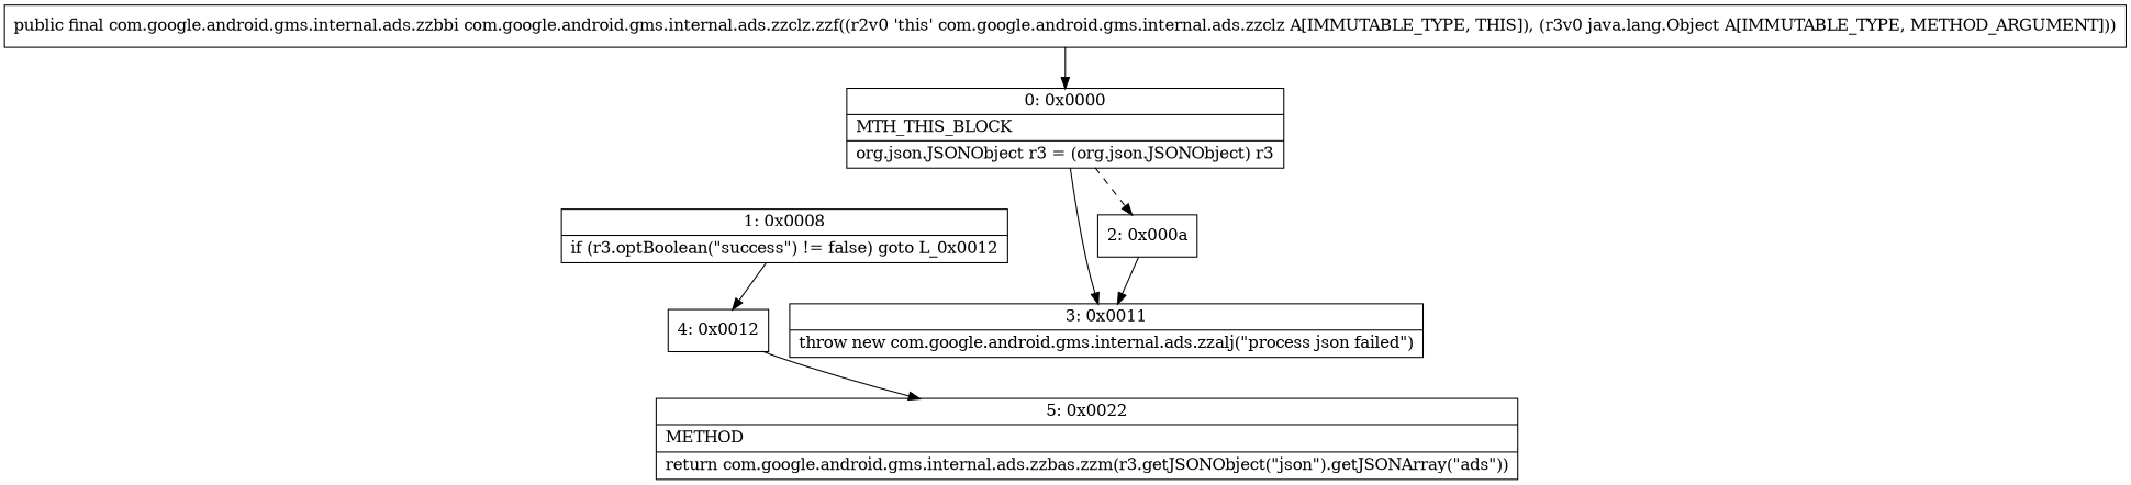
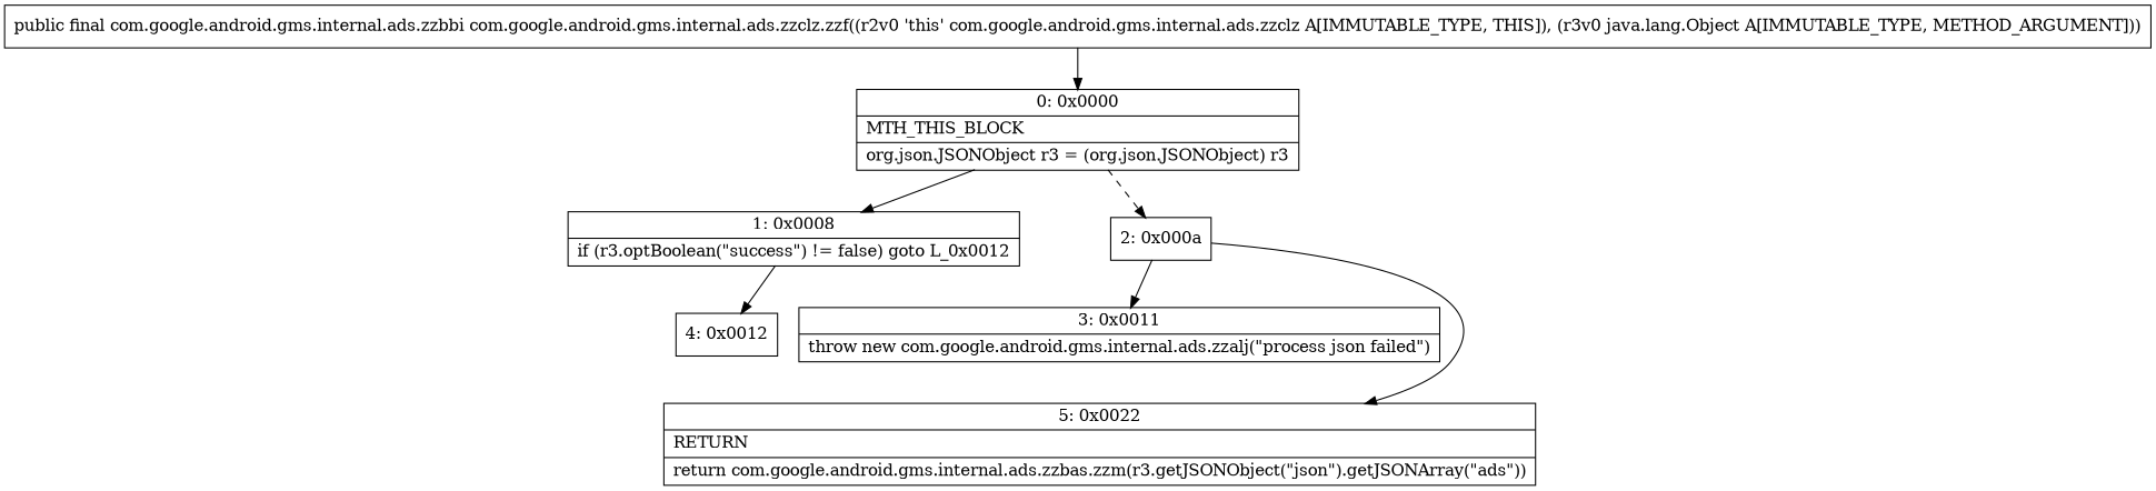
  digraph {
    node [shape=record]
    n1 [label="{0\:\ 0x0000|MTH_THIS_BLOCK\l|org.json.JSONObject r3 = (org.json.JSONObject) r3\l}"]
    n2 [label="{1\:\ 0x0008|if (r3.optBoolean(\"success\") != false) goto L_0x0012\l}"]
    n3 [label="{2\:\ 0x000a}"]
    n4 [label="{4\:\ 0x0012}"]
    n5 [label="{3\:\ 0x0011|throw new com.google.android.gms.internal.ads.zzalj(\"process json failed\")\l}"]
-   n6 [label="{5\:\ 0x0022|METHOD\l|return com.google.android.gms.internal.ads.zzbas.zzm(r3.getJSONObject(\"json\").getJSONArray(\"ads\"))\l}"]
+   n6 [label="{5\:\ 0x0022|RETURN\l|return com.google.android.gms.internal.ads.zzbas.zzm(r3.getJSONObject(\"json\").getJSONArray(\"ads\"))\l}"]
    n7 [label="{public final com.google.android.gms.internal.ads.zzbbi com.google.android.gms.internal.ads.zzclz.zzf((r2v0 'this' com.google.android.gms.internal.ads.zzclz A[IMMUTABLE_TYPE, THIS]), (r3v0 java.lang.Object A[IMMUTABLE_TYPE, METHOD_ARGUMENT])) }"]
-   n1 -> n5
+   n1 -> n2
    n1 -> n3 [style=dashed]
    n2 -> n4
    n3 -> n5
-   n4 -> n6
+   n3 -> n6
    n7 -> n1
  }
